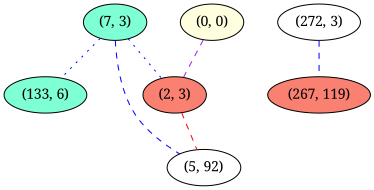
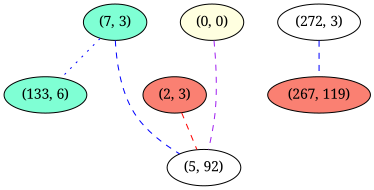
  graph {
    fontname="Noto Serif"
    node [fillcolor=aquamarine fontname="Noto Serif" style=filled]
    edge [color=blue fontname="Noto Serif" style=dashed weight=3]
    "(7, 3)"
    "(133, 6)"
    "(2, 3)" [fillcolor=salmon]
    "(5, 92)" [fillcolor=white]
    "(272, 3)" [fillcolor=white]
    "(267, 119)" [fillcolor=salmon]
    "(0, 0)" [fillcolor=lightyellow]
    "(7, 3)" -- "(133, 6)" [style=dotted]
-   "(7, 3)" -- "(2, 3)" [style=dotted]
    "(7, 3)" -- "(5, 92)"
    "(2, 3)" -- "(5, 92)" [color=red weight=1]
    "(272, 3)" -- "(267, 119)"
-   "(0, 0)" -- "(2, 3)" [color=purple weight=4]
+   "(0, 0)" -- "(5, 92)" [color=purple weight=4]
  }
